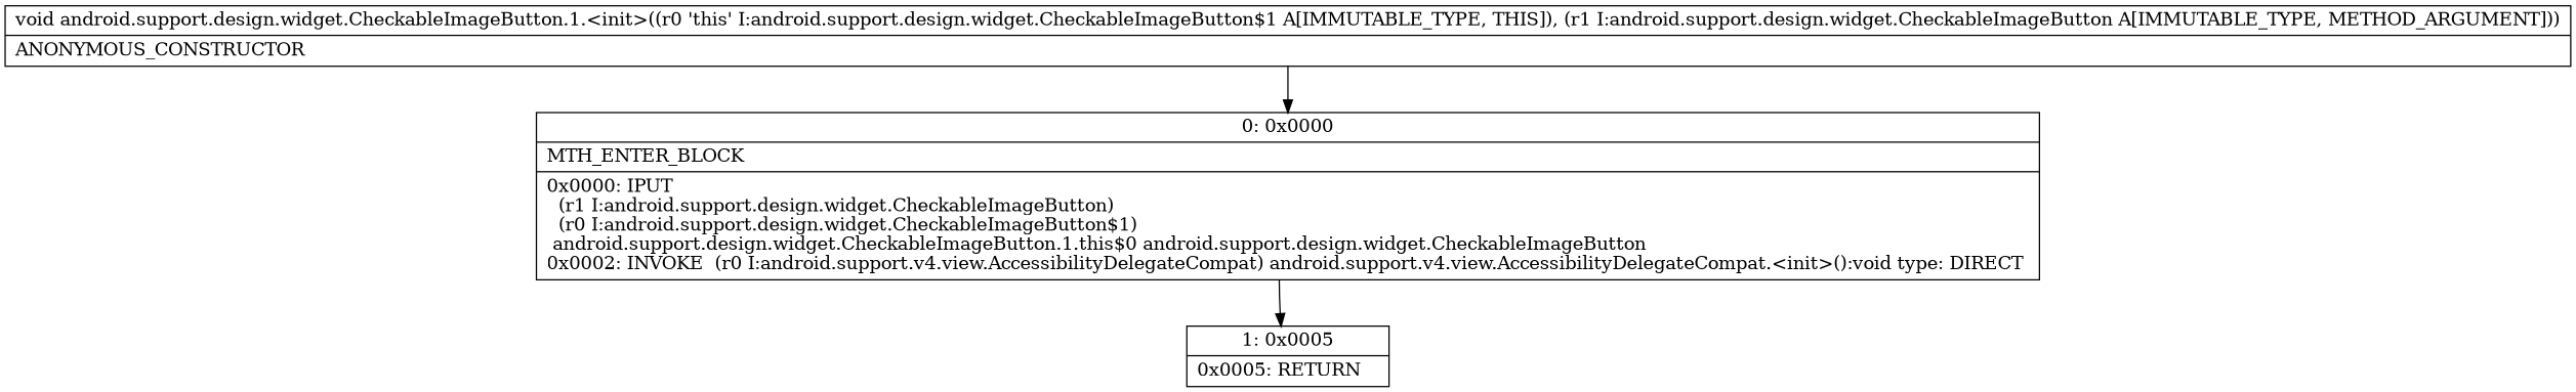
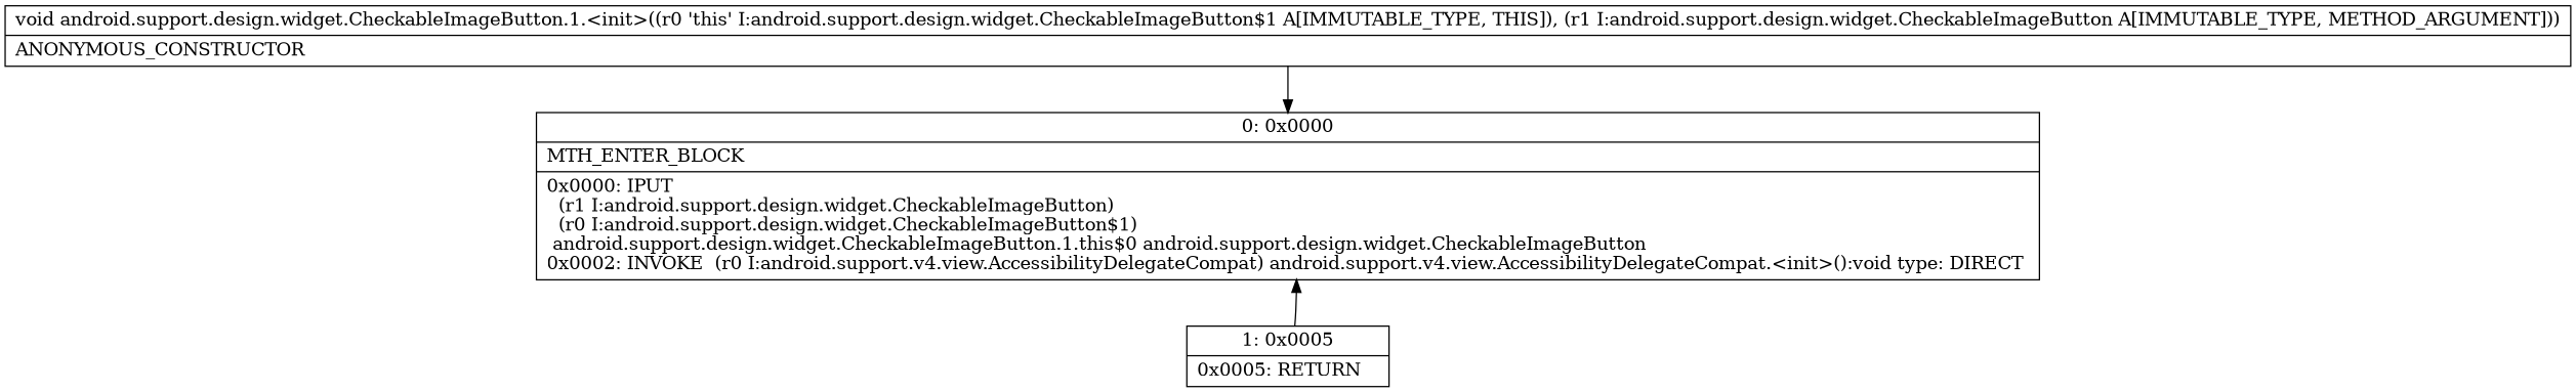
  digraph {
    node [shape=record]
    n1 [label="{0\:\ 0x0000|MTH_ENTER_BLOCK\l|0x0000: IPUT  \l  (r1 I:android.support.design.widget.CheckableImageButton)\l  (r0 I:android.support.design.widget.CheckableImageButton$1)\l android.support.design.widget.CheckableImageButton.1.this$0 android.support.design.widget.CheckableImageButton \l0x0002: INVOKE  (r0 I:android.support.v4.view.AccessibilityDelegateCompat) android.support.v4.view.AccessibilityDelegateCompat.\<init\>():void type: DIRECT \l}"]
    n2 [label="{1\:\ 0x0005|0x0005: RETURN   \l}"]
    n3 [label="{void android.support.design.widget.CheckableImageButton.1.\<init\>((r0 'this' I:android.support.design.widget.CheckableImageButton$1 A[IMMUTABLE_TYPE, THIS]), (r1 I:android.support.design.widget.CheckableImageButton A[IMMUTABLE_TYPE, METHOD_ARGUMENT]))  | ANONYMOUS_CONSTRUCTOR\l}"]
-   n1 -> n2
+   n2 -> n1
    n3 -> n1
  }
